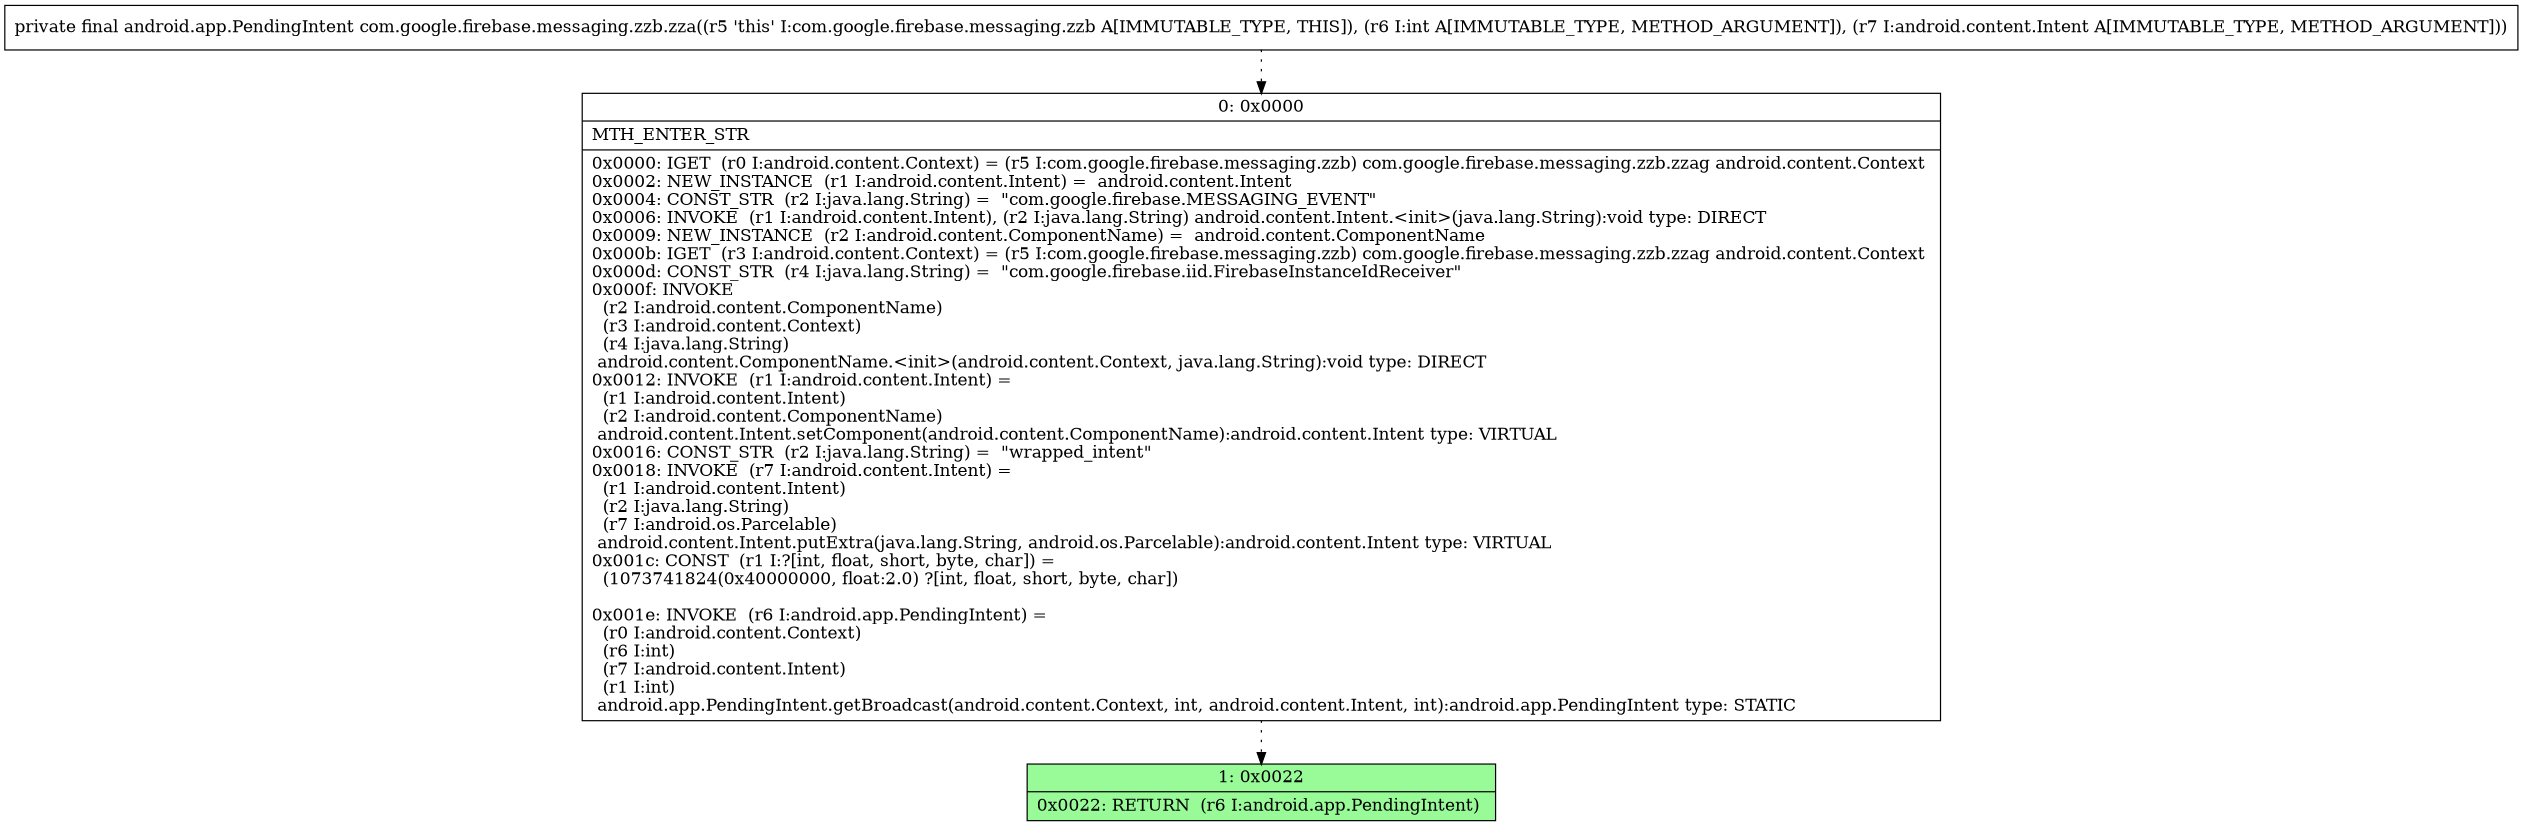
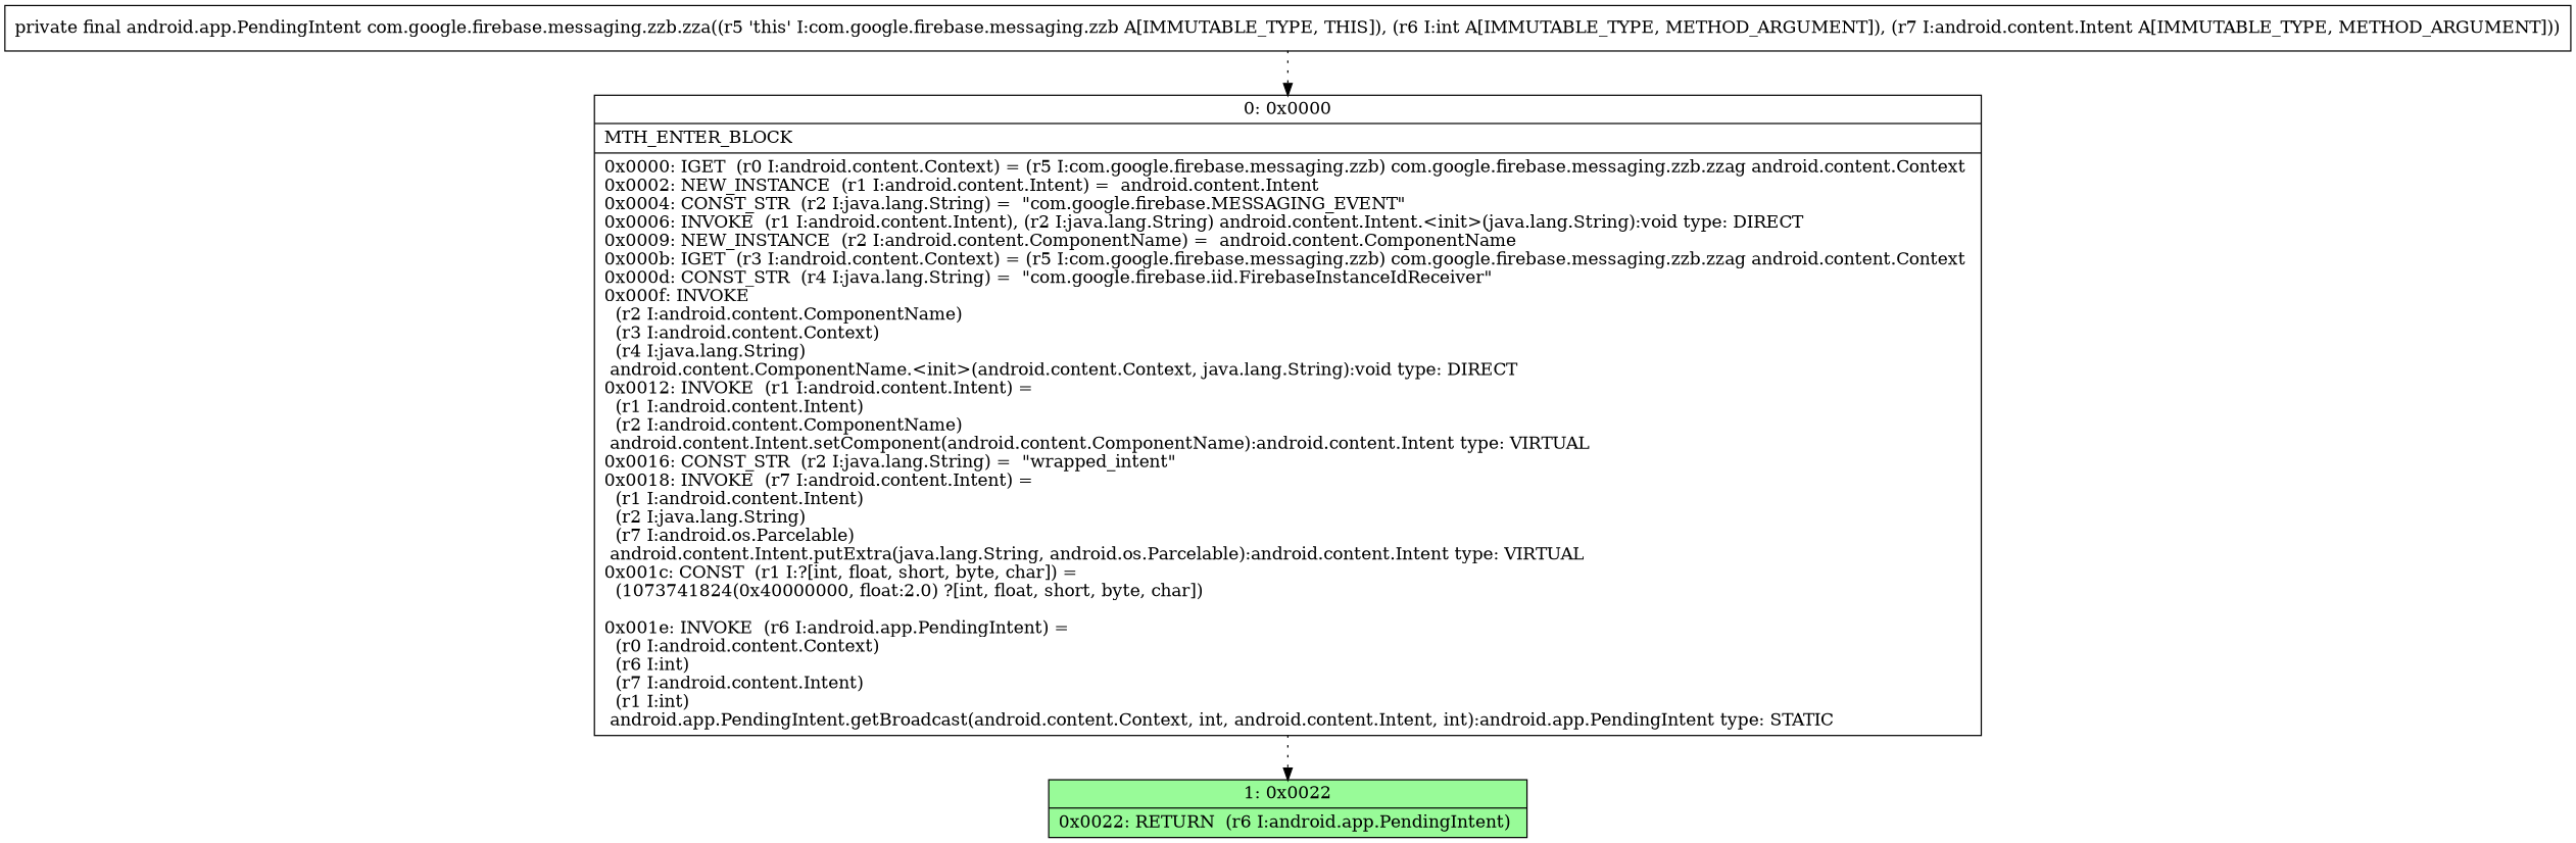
  digraph {
    node [shape=record style=filled fillcolor=white]
    edge [style=dotted]
-   n1 [label="{0\:\ 0x0000|MTH_ENTER_STR\l|0x0000: IGET  (r0 I:android.content.Context) = (r5 I:com.google.firebase.messaging.zzb) com.google.firebase.messaging.zzb.zzag android.content.Context \l0x0002: NEW_INSTANCE  (r1 I:android.content.Intent) =  android.content.Intent \l0x0004: CONST_STR  (r2 I:java.lang.String) =  \"com.google.firebase.MESSAGING_EVENT\" \l0x0006: INVOKE  (r1 I:android.content.Intent), (r2 I:java.lang.String) android.content.Intent.\<init\>(java.lang.String):void type: DIRECT \l0x0009: NEW_INSTANCE  (r2 I:android.content.ComponentName) =  android.content.ComponentName \l0x000b: IGET  (r3 I:android.content.Context) = (r5 I:com.google.firebase.messaging.zzb) com.google.firebase.messaging.zzb.zzag android.content.Context \l0x000d: CONST_STR  (r4 I:java.lang.String) =  \"com.google.firebase.iid.FirebaseInstanceIdReceiver\" \l0x000f: INVOKE  \l  (r2 I:android.content.ComponentName)\l  (r3 I:android.content.Context)\l  (r4 I:java.lang.String)\l android.content.ComponentName.\<init\>(android.content.Context, java.lang.String):void type: DIRECT \l0x0012: INVOKE  (r1 I:android.content.Intent) = \l  (r1 I:android.content.Intent)\l  (r2 I:android.content.ComponentName)\l android.content.Intent.setComponent(android.content.ComponentName):android.content.Intent type: VIRTUAL \l0x0016: CONST_STR  (r2 I:java.lang.String) =  \"wrapped_intent\" \l0x0018: INVOKE  (r7 I:android.content.Intent) = \l  (r1 I:android.content.Intent)\l  (r2 I:java.lang.String)\l  (r7 I:android.os.Parcelable)\l android.content.Intent.putExtra(java.lang.String, android.os.Parcelable):android.content.Intent type: VIRTUAL \l0x001c: CONST  (r1 I:?[int, float, short, byte, char]) = \l  (1073741824(0x40000000, float:2.0) ?[int, float, short, byte, char])\l \l0x001e: INVOKE  (r6 I:android.app.PendingIntent) = \l  (r0 I:android.content.Context)\l  (r6 I:int)\l  (r7 I:android.content.Intent)\l  (r1 I:int)\l android.app.PendingIntent.getBroadcast(android.content.Context, int, android.content.Intent, int):android.app.PendingIntent type: STATIC \l}"]
+   n1 [label="{0\:\ 0x0000|MTH_ENTER_BLOCK\l|0x0000: IGET  (r0 I:android.content.Context) = (r5 I:com.google.firebase.messaging.zzb) com.google.firebase.messaging.zzb.zzag android.content.Context \l0x0002: NEW_INSTANCE  (r1 I:android.content.Intent) =  android.content.Intent \l0x0004: CONST_STR  (r2 I:java.lang.String) =  \"com.google.firebase.MESSAGING_EVENT\" \l0x0006: INVOKE  (r1 I:android.content.Intent), (r2 I:java.lang.String) android.content.Intent.\<init\>(java.lang.String):void type: DIRECT \l0x0009: NEW_INSTANCE  (r2 I:android.content.ComponentName) =  android.content.ComponentName \l0x000b: IGET  (r3 I:android.content.Context) = (r5 I:com.google.firebase.messaging.zzb) com.google.firebase.messaging.zzb.zzag android.content.Context \l0x000d: CONST_STR  (r4 I:java.lang.String) =  \"com.google.firebase.iid.FirebaseInstanceIdReceiver\" \l0x000f: INVOKE  \l  (r2 I:android.content.ComponentName)\l  (r3 I:android.content.Context)\l  (r4 I:java.lang.String)\l android.content.ComponentName.\<init\>(android.content.Context, java.lang.String):void type: DIRECT \l0x0012: INVOKE  (r1 I:android.content.Intent) = \l  (r1 I:android.content.Intent)\l  (r2 I:android.content.ComponentName)\l android.content.Intent.setComponent(android.content.ComponentName):android.content.Intent type: VIRTUAL \l0x0016: CONST_STR  (r2 I:java.lang.String) =  \"wrapped_intent\" \l0x0018: INVOKE  (r7 I:android.content.Intent) = \l  (r1 I:android.content.Intent)\l  (r2 I:java.lang.String)\l  (r7 I:android.os.Parcelable)\l android.content.Intent.putExtra(java.lang.String, android.os.Parcelable):android.content.Intent type: VIRTUAL \l0x001c: CONST  (r1 I:?[int, float, short, byte, char]) = \l  (1073741824(0x40000000, float:2.0) ?[int, float, short, byte, char])\l \l0x001e: INVOKE  (r6 I:android.app.PendingIntent) = \l  (r0 I:android.content.Context)\l  (r6 I:int)\l  (r7 I:android.content.Intent)\l  (r1 I:int)\l android.app.PendingIntent.getBroadcast(android.content.Context, int, android.content.Intent, int):android.app.PendingIntent type: STATIC \l}"]
    n2 [label="{1\:\ 0x0022|0x0022: RETURN  (r6 I:android.app.PendingIntent) \l}" fillcolor=palegreen]
    n3 [label="{private final android.app.PendingIntent com.google.firebase.messaging.zzb.zza((r5 'this' I:com.google.firebase.messaging.zzb A[IMMUTABLE_TYPE, THIS]), (r6 I:int A[IMMUTABLE_TYPE, METHOD_ARGUMENT]), (r7 I:android.content.Intent A[IMMUTABLE_TYPE, METHOD_ARGUMENT])) }"]
    n1 -> n2
    n3 -> n1
  }
